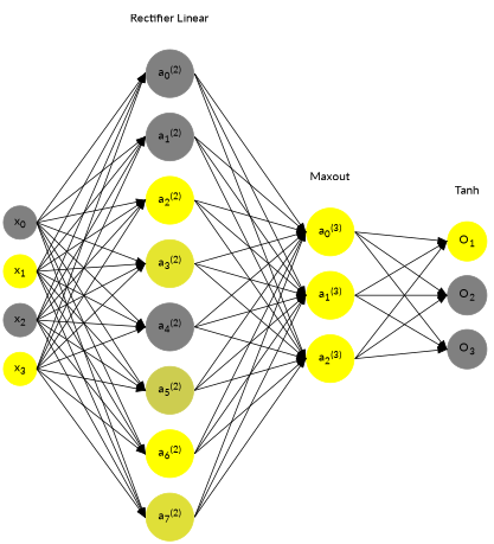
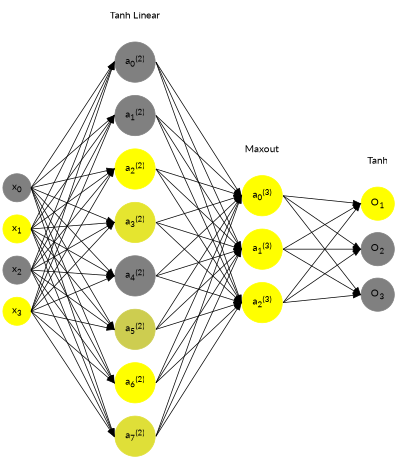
  digraph {
    rankdir=LR
    ranksep=1.4
    splines=false
    fontname=Lato
    node [color="0.1667, 0.0, 0.5" fillcolor="0.1667, 0.0, 0.5" shape=circle style=filled fontname=Lato]
    edge [headport=w style=solid tailport=e fontname=Lato]
    n1 [label=<x<sub>0</sub>>]
    n2 [color="0.1667, 1.0, 1.0" fillcolor="0.1667, 1.0, 1.0" label=<x<sub>1</sub>>]
    n3 [label=<x<sub>2</sub>>]
    n4 [color="0.1667, 1.0, 1.0" fillcolor="0.1667, 1.0, 1.0" label=<x<sub>3</sub>>]
    n5 [color="0.1667, 0.000000, 0.500000" fillcolor="0.1667, 0.000000, 0.500000" label=<a<sub>0</sub><sup>(2)</sup>>]
    n6 [color="0.1667, 0.000000, 0.500000" fillcolor="0.1667, 0.000000, 0.500000" label=<a<sub>1</sub><sup>(2)</sup>>]
    n7 [color="0.1667, 1.454955, 1.227477" fillcolor="0.1667, 1.454955, 1.227477" label=<a<sub>2</sub><sup>(2)</sup>>]
    n8 [color="0.1667, 0.794163, 0.897081" fillcolor="0.1667, 0.794163, 0.897081" label=<a<sub>3</sub><sup>(2)</sup>>]
    n9 [color="0.1667, 0.000000, 0.500000" fillcolor="0.1667, 0.000000, 0.500000" label=<a<sub>4</sub><sup>(2)</sup>>]
    n10 [color="0.1667, 0.607773, 0.803887" fillcolor="0.1667, 0.607773, 0.803887" label=<a<sub>5</sub><sup>(2)</sup>>]
    n11 [color="0.1667, 2.346937, 1.673468" fillcolor="0.1667, 2.346937, 1.673468" label=<a<sub>6</sub><sup>(2)</sup>>]
    n12 [color="0.1667, 0.748992, 0.874496" fillcolor="0.1667, 0.748992, 0.874496" label=<a<sub>7</sub><sup>(2)</sup>>]
    n13 [color="0.1667, 1.209556, 1.104778" fillcolor="0.1667, 1.209556, 1.104778" label=<a<sub>0</sub><sup>(3)</sup>>]
    n14 [color="0.1667, 1.209556, 1.104778" fillcolor="0.1667, 1.209556, 1.104778" label=<a<sub>1</sub><sup>(3)</sup>>]
    n15 [color="0.1667, 1.209556, 1.104778" fillcolor="0.1667, 1.209556, 1.104778" label=<a<sub>2</sub><sup>(3)</sup>>]
    n16 [color="0.1667, 1.0, 1.0" fillcolor="0.1667, 1.0, 1.0" label=<O<sub>1</sub>>]
    n17 [label=<O<sub>2</sub>>]
    n18 [label=<O<sub>3</sub>>]
-   n19 [label="Rectifier Linear" shape=plaintext color="" fillcolor="" style=""]
+   n19 [label="Tanh Linear" shape=plaintext color="" fillcolor="" style=""]
    n20 [label=Maxout shape=plaintext color="" fillcolor="" style=""]
    n21 [label=Tanh shape=plaintext color="" fillcolor="" style=""]
    subgraph sub_1 {
      n1
    }
    subgraph sub_2 {
      n2
    }
    subgraph sub_3 {
      n3
    }
    subgraph sub_4 {
      n4
    }
    subgraph sub_5 {
      n5
    }
    subgraph sub_6 {
      n6
    }
    subgraph sub_7 {
      n7
    }
    subgraph sub_8 {
      n8
    }
    subgraph sub_9 {
      n9
    }
    subgraph sub_10 {
      n10
    }
    subgraph sub_11 {
      n11
    }
    subgraph sub_12 {
      n12
    }
    subgraph sub_13 {
      n13
    }
    subgraph sub_14 {
      n14
    }
    subgraph sub_15 {
      n15
    }
    subgraph sub_16 {
      n16
    }
    subgraph sub_17 {
      n17
    }
    subgraph sub_18 {
      n18
    }
    subgraph sub_19 {
      rank=same
      n1
      n2
      n3
      n4
    }
    subgraph sub_20 {
      rank=same
      n5
      n6
      n7
      n8
      n9
      n10
      n11
      n12
    }
    subgraph sub_21 {
      rank=same
      n13
      n14
      n15
    }
    subgraph sub_22 {
      rank=same
      n16
      n17
      n18
    }
    subgraph sub_23 {
      rank=same
      n5
      n19
    }
    subgraph sub_24 {
      rank=same
      n13
      n20
    }
    subgraph sub_25 {
      rank=same
      n16
      n21
    }
    n1 -> n2 [style=invis]
    n1 -> n5
    n1 -> n6
    n1 -> n7
    n1 -> n8
    n1 -> n9
    n1 -> n10
    n1 -> n11
    n1 -> n12
    n2 -> n3 [style=invis]
    n2 -> n5
    n2 -> n6
    n2 -> n7
    n2 -> n8
    n2 -> n9
    n2 -> n10
    n2 -> n11
    n2 -> n12
    n3 -> n4 [style=invis]
    n3 -> n5
    n3 -> n6
    n3 -> n7
    n3 -> n8
    n3 -> n9
    n3 -> n10
    n3 -> n11
    n3 -> n12
    n4 -> n5
    n4 -> n6
    n4 -> n7
    n4 -> n8
    n4 -> n9
    n4 -> n10
    n4 -> n11
    n4 -> n12
    n5 -> n6 [style=invis]
    n5 -> n13
    n5 -> n14
    n5 -> n15
    n6 -> n7 [style=invis]
    n6 -> n13
    n6 -> n14
    n6 -> n15
    n7 -> n8 [style=invis]
    n7 -> n13
    n7 -> n14
    n7 -> n15
    n8 -> n9 [style=invis]
    n8 -> n13
    n8 -> n14
    n8 -> n15
    n9 -> n10 [style=invis]
    n9 -> n13
    n9 -> n14
    n9 -> n15
    n10 -> n11 [style=invis]
    n10 -> n13
    n10 -> n14
    n10 -> n15
    n11 -> n12 [style=invis]
    n11 -> n13
    n11 -> n14
    n11 -> n15
    n12 -> n13
    n12 -> n14
    n12 -> n15
    n13 -> n14 [style=invis]
    n13 -> n16
    n13 -> n17
    n13 -> n18
    n14 -> n15 [style=invis]
    n14 -> n16
    n14 -> n17
    n14 -> n18
    n15 -> n16
    n15 -> n17
    n15 -> n18
    n16 -> n17 [style=invis]
    n17 -> n18 [style=invis]
    n19 -> n5 [style=invis]
    n20 -> n13 [style=invis]
    n21 -> n16 [style=invis]
  }
